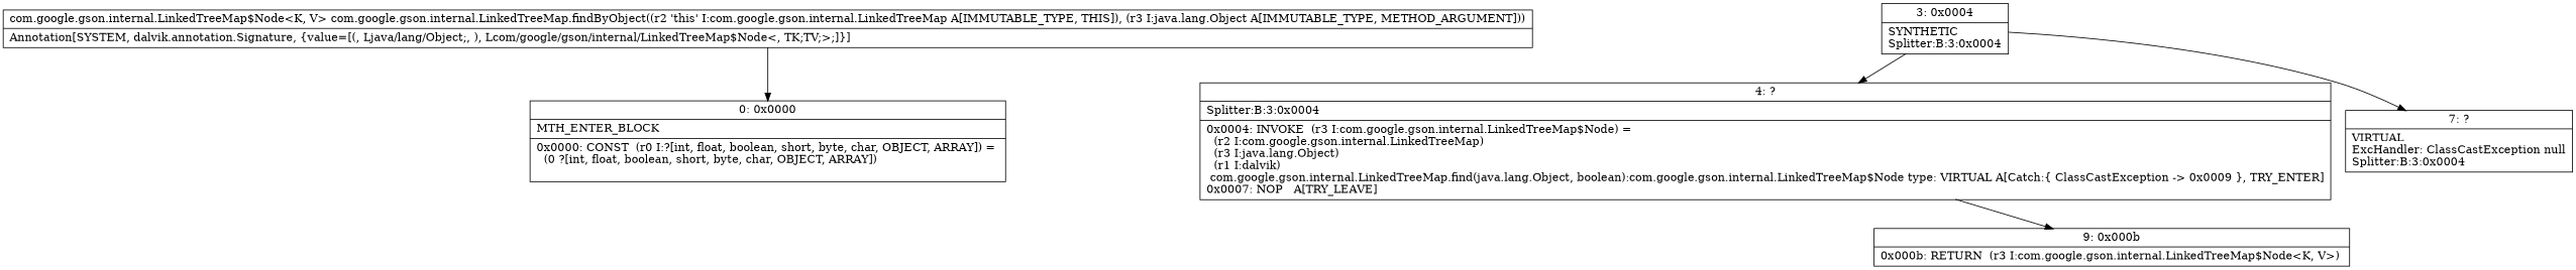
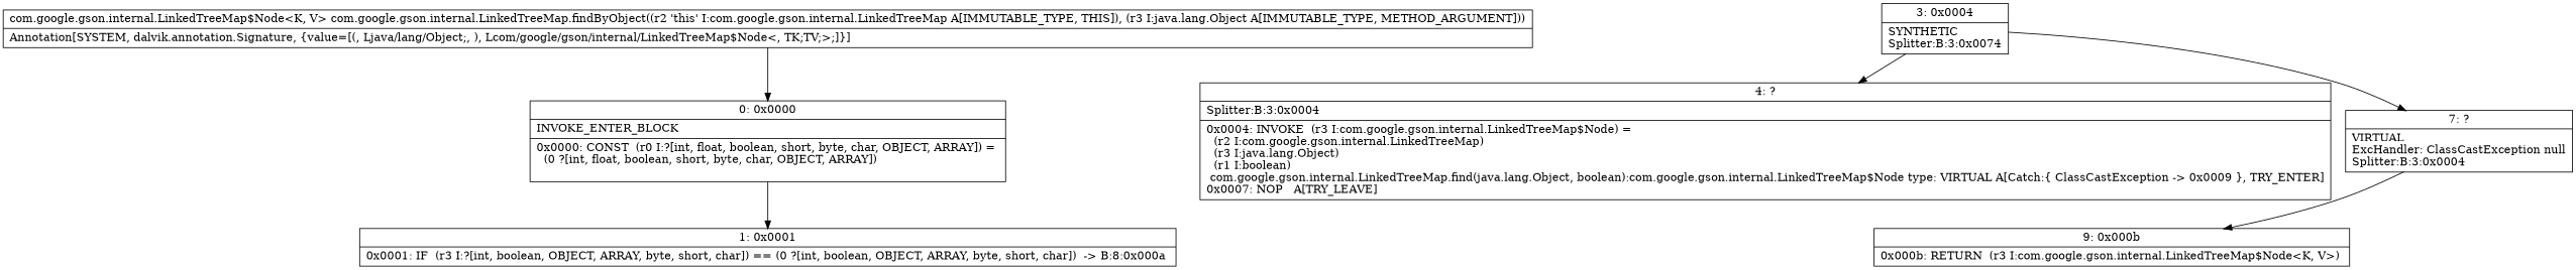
  digraph {
    node [shape=record]
-   n1 [label="{0\:\ 0x0000|MTH_ENTER_BLOCK\l|0x0000: CONST  (r0 I:?[int, float, boolean, short, byte, char, OBJECT, ARRAY]) = \l  (0 ?[int, float, boolean, short, byte, char, OBJECT, ARRAY])\l \l}"]
-   n3 [label="{3\:\ 0x0004|SYNTHETIC\lSplitter:B:3:0x0004\l}"]
-   n4 [label="{4\:\ ?|Splitter:B:3:0x0004\l|0x0004: INVOKE  (r3 I:com.google.gson.internal.LinkedTreeMap$Node) = \l  (r2 I:com.google.gson.internal.LinkedTreeMap)\l  (r3 I:java.lang.Object)\l  (r1 I:dalvik)\l com.google.gson.internal.LinkedTreeMap.find(java.lang.Object, boolean):com.google.gson.internal.LinkedTreeMap$Node type: VIRTUAL A[Catch:\{ ClassCastException \-\> 0x0009 \}, TRY_ENTER]\l0x0007: NOP   A[TRY_LEAVE]\l}"]
+   n1 [label="{0\:\ 0x0000|INVOKE_ENTER_BLOCK\l|0x0000: CONST  (r0 I:?[int, float, boolean, short, byte, char, OBJECT, ARRAY]) = \l  (0 ?[int, float, boolean, short, byte, char, OBJECT, ARRAY])\l \l}"]
+   n2 [label="{1\:\ 0x0001|0x0001: IF  (r3 I:?[int, boolean, OBJECT, ARRAY, byte, short, char]) == (0 ?[int, boolean, OBJECT, ARRAY, byte, short, char])  \-\> B:8:0x000a \l}"]
+   n3 [label="{3\:\ 0x0004|SYNTHETIC\lSplitter:B:3:0x0074\l}"]
+   n4 [label="{4\:\ ?|Splitter:B:3:0x0004\l|0x0004: INVOKE  (r3 I:com.google.gson.internal.LinkedTreeMap$Node) = \l  (r2 I:com.google.gson.internal.LinkedTreeMap)\l  (r3 I:java.lang.Object)\l  (r1 I:boolean)\l com.google.gson.internal.LinkedTreeMap.find(java.lang.Object, boolean):com.google.gson.internal.LinkedTreeMap$Node type: VIRTUAL A[Catch:\{ ClassCastException \-\> 0x0009 \}, TRY_ENTER]\l0x0007: NOP   A[TRY_LEAVE]\l}"]
    n5 [label="{7\:\ ?|VIRTUAL\lExcHandler: ClassCastException null\lSplitter:B:3:0x0004\l}"]
    n6 [label="{9\:\ 0x000b|0x000b: RETURN  (r3 I:com.google.gson.internal.LinkedTreeMap$Node\<K, V\>) \l}"]
    n7 [label="{com.google.gson.internal.LinkedTreeMap$Node\<K, V\> com.google.gson.internal.LinkedTreeMap.findByObject((r2 'this' I:com.google.gson.internal.LinkedTreeMap A[IMMUTABLE_TYPE, THIS]), (r3 I:java.lang.Object A[IMMUTABLE_TYPE, METHOD_ARGUMENT]))  | Annotation[SYSTEM, dalvik.annotation.Signature, \{value=[(, Ljava\/lang\/Object;, ), Lcom\/google\/gson\/internal\/LinkedTreeMap$Node\<, TK;TV;\>;]\}]\l}"]
+   n1 -> n2
    n3 -> n4
    n3 -> n5
-   n4 -> n6
+   n5 -> n6
    n7 -> n1
  }
